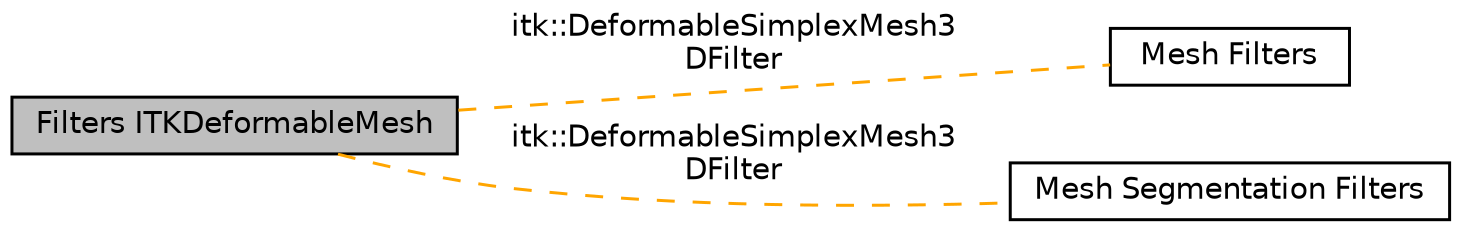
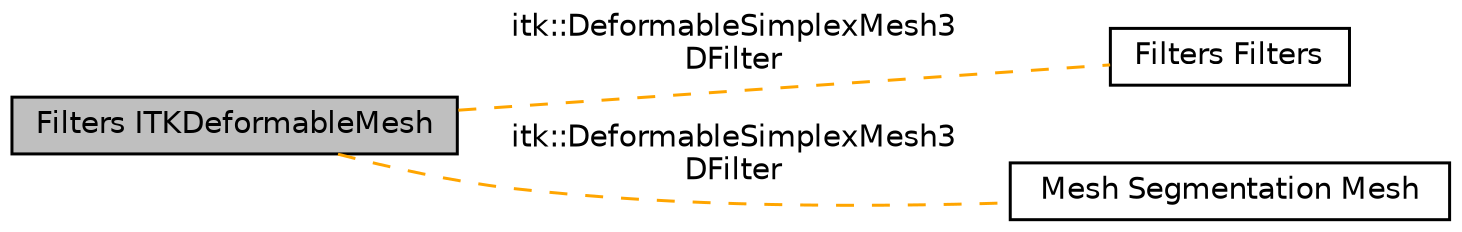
  digraph {
    rankdir=LR
    node [color=black fillcolor=white fontname=Helvetica fontsize=10 shape=box style=filled]
    edge [color=orange dir=none fontname=Helvetica fontsize=10 labelfontname=Helvetica labelfontsize=10 shape=plaintext style=dashed]
    n1 [fillcolor=grey75 fontcolor=black height=0.2 label="Filters ITKDeformableMesh" width=0.4]
-   n2 [height=0.2 label="Mesh Filters" width=0.4]
-   n3 [height=0.2 label="Mesh Segmentation Filters" width=0.4]
+   n2 [height=0.2 label="Filters Filters" width=0.4]
+   n3 [height=0.2 label="Mesh Segmentation Mesh" width=0.4]
    n1 -> n2 [label="itk::DeformableSimplexMesh3\lDFilter"]
    n1 -> n3 [label="itk::DeformableSimplexMesh3\lDFilter"]
  }
